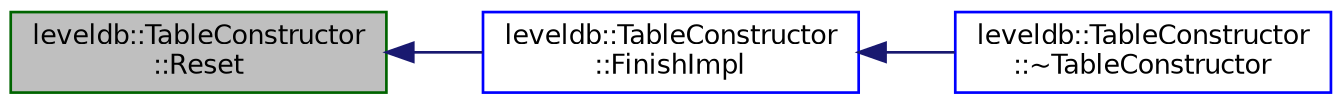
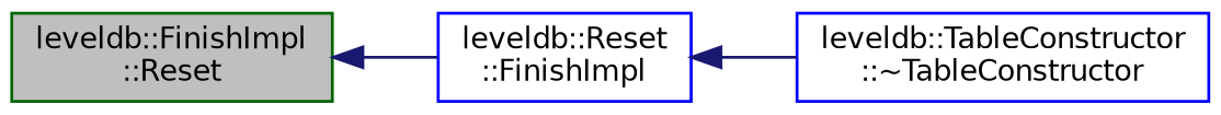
  digraph {
    rankdir=LR
    node [color=blue fillcolor=white fontname=Helvetica fontsize=10 shape=record style=filled]
    edge [color=midnightblue dir=back fontname=Helvetica fontsize=10 labelfontname=Helvetica labelfontsize=10 style=solid]
-   n1 [color=darkgreen fillcolor=grey75 fontcolor=black height=0.2 label="leveldb::TableConstructor\l::Reset" width=0.4]
-   n2 [height=0.2 label="leveldb::TableConstructor\l::FinishImpl" width=0.4]
+   n1 [color=darkgreen fillcolor=grey75 fontcolor=black height=0.2 label="leveldb::FinishImpl\l::Reset" width=0.4]
+   n2 [height=0.2 label="leveldb::Reset\l::FinishImpl" width=0.4]
    n3 [height=0.2 label="leveldb::TableConstructor\l::~TableConstructor" width=0.4]
    n1 -> n2
    n2 -> n3
  }
